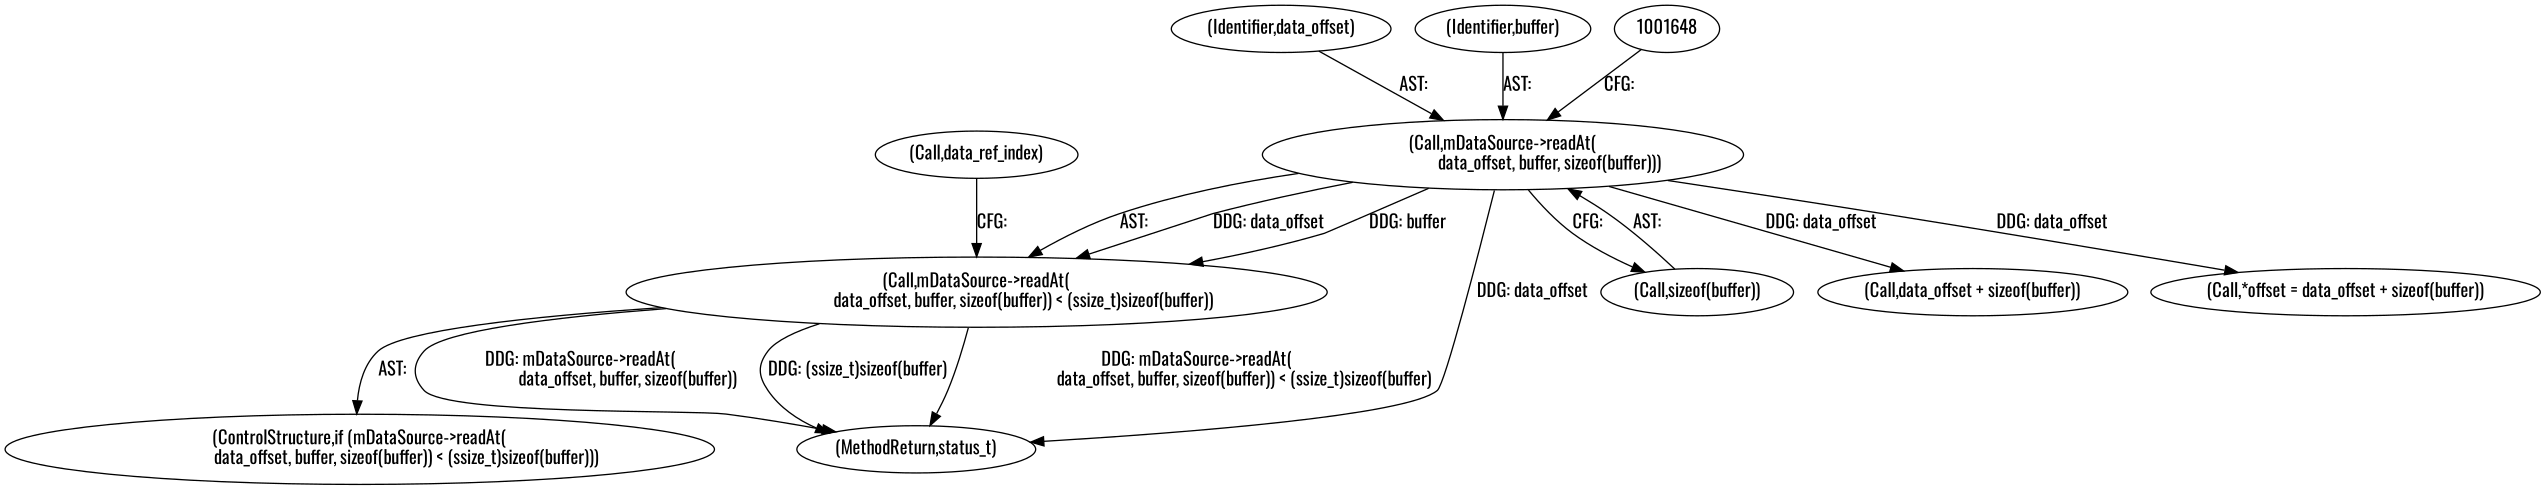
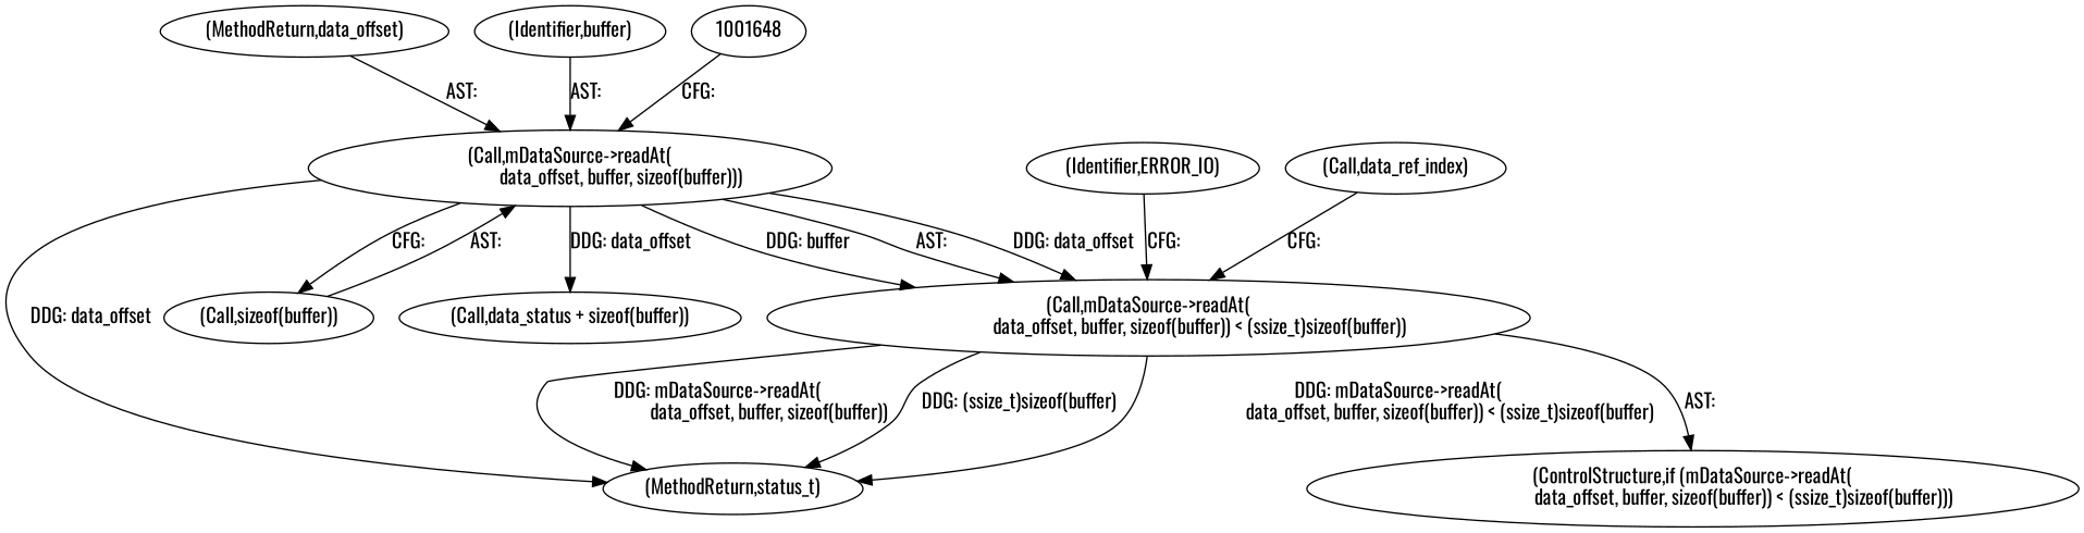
  digraph {
    fontname=Oswald
    node [fontname=Oswald]
    edge [fontname=Oswald]
    n1 [label="(Call,mDataSource->readAt(\n                        data_offset, buffer, sizeof(buffer)) < (ssize_t)sizeof(buffer))"]
    n2 [label="(ControlStructure,if (mDataSource->readAt(\n                        data_offset, buffer, sizeof(buffer)) < (ssize_t)sizeof(buffer)))"]
    n3 [label="(MethodReturn,status_t)"]
    n4 [label="(Call,mDataSource->readAt(\n                        data_offset, buffer, sizeof(buffer)))"]
    n5 [label="(Call,sizeof(buffer))"]
-   n6 [label="(Call,data_offset + sizeof(buffer))"]
-   n7 [label="(Call,*offset = data_offset + sizeof(buffer))"]
-   n9 [label="(Identifier,data_offset)"]
+   n6 [label="(Call,data_status + sizeof(buffer))"]
+   n8 [label="(Identifier,ERROR_IO)"]
+   n9 [label="(MethodReturn,data_offset)"]
    n10 [label="(Call,data_ref_index)"]
    n11 [label="(Identifier,buffer)"]
    1001648
    n1 -> n2 [label="AST: "]
    n1 -> n3 [label="DDG: mDataSource->readAt(\n                        data_offset, buffer, sizeof(buffer))"]
    n1 -> n3 [label="DDG: (ssize_t)sizeof(buffer)"]
    n1 -> n3 [label="DDG: mDataSource->readAt(\n                        data_offset, buffer, sizeof(buffer)) < (ssize_t)sizeof(buffer)"]
    n4 -> n1 [label="AST: "]
    n4 -> n1 [label="DDG: data_offset"]
    n4 -> n1 [label="DDG: buffer"]
    n4 -> n3 [label="DDG: data_offset"]
    n4 -> n5 [label="CFG: "]
    n4 -> n6 [label="DDG: data_offset"]
-   n4 -> n7 [label="DDG: data_offset"]
    n5 -> n4 [label="AST: "]
+   n8 -> n1 [label="CFG: "]
    n9 -> n4 [label="AST: "]
    n10 -> n1 [label="CFG: "]
    n11 -> n4 [label="AST: "]
    1001648 -> n4 [label="CFG: "]
  }
